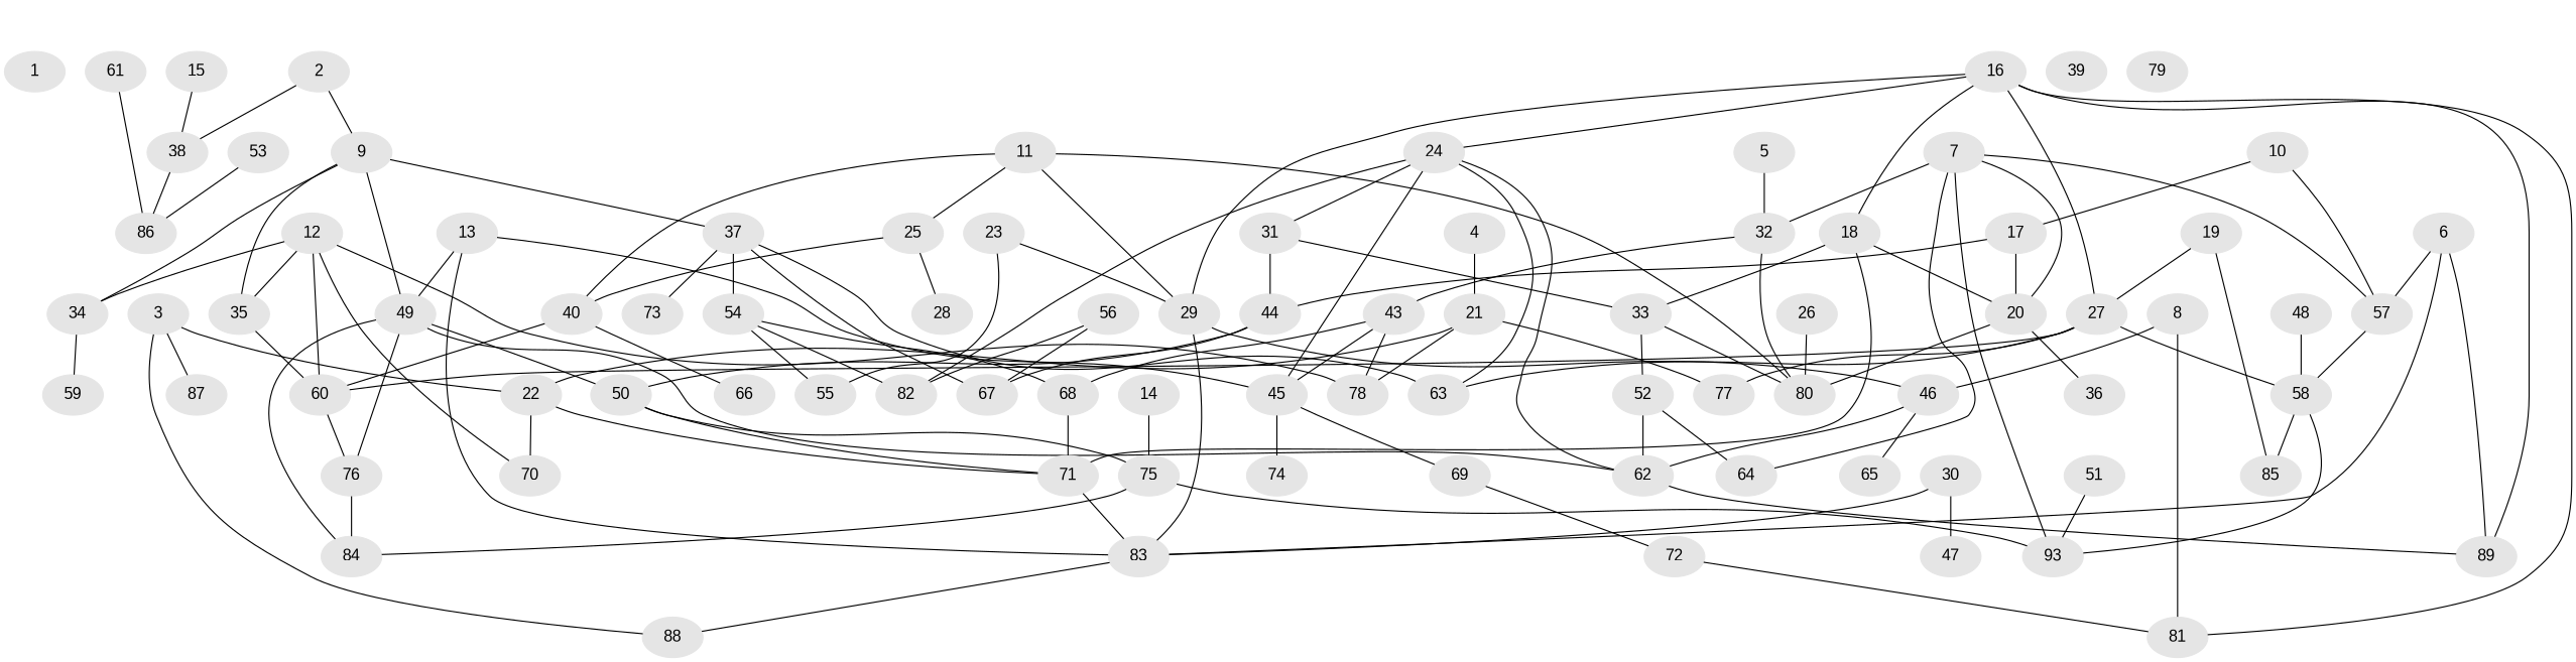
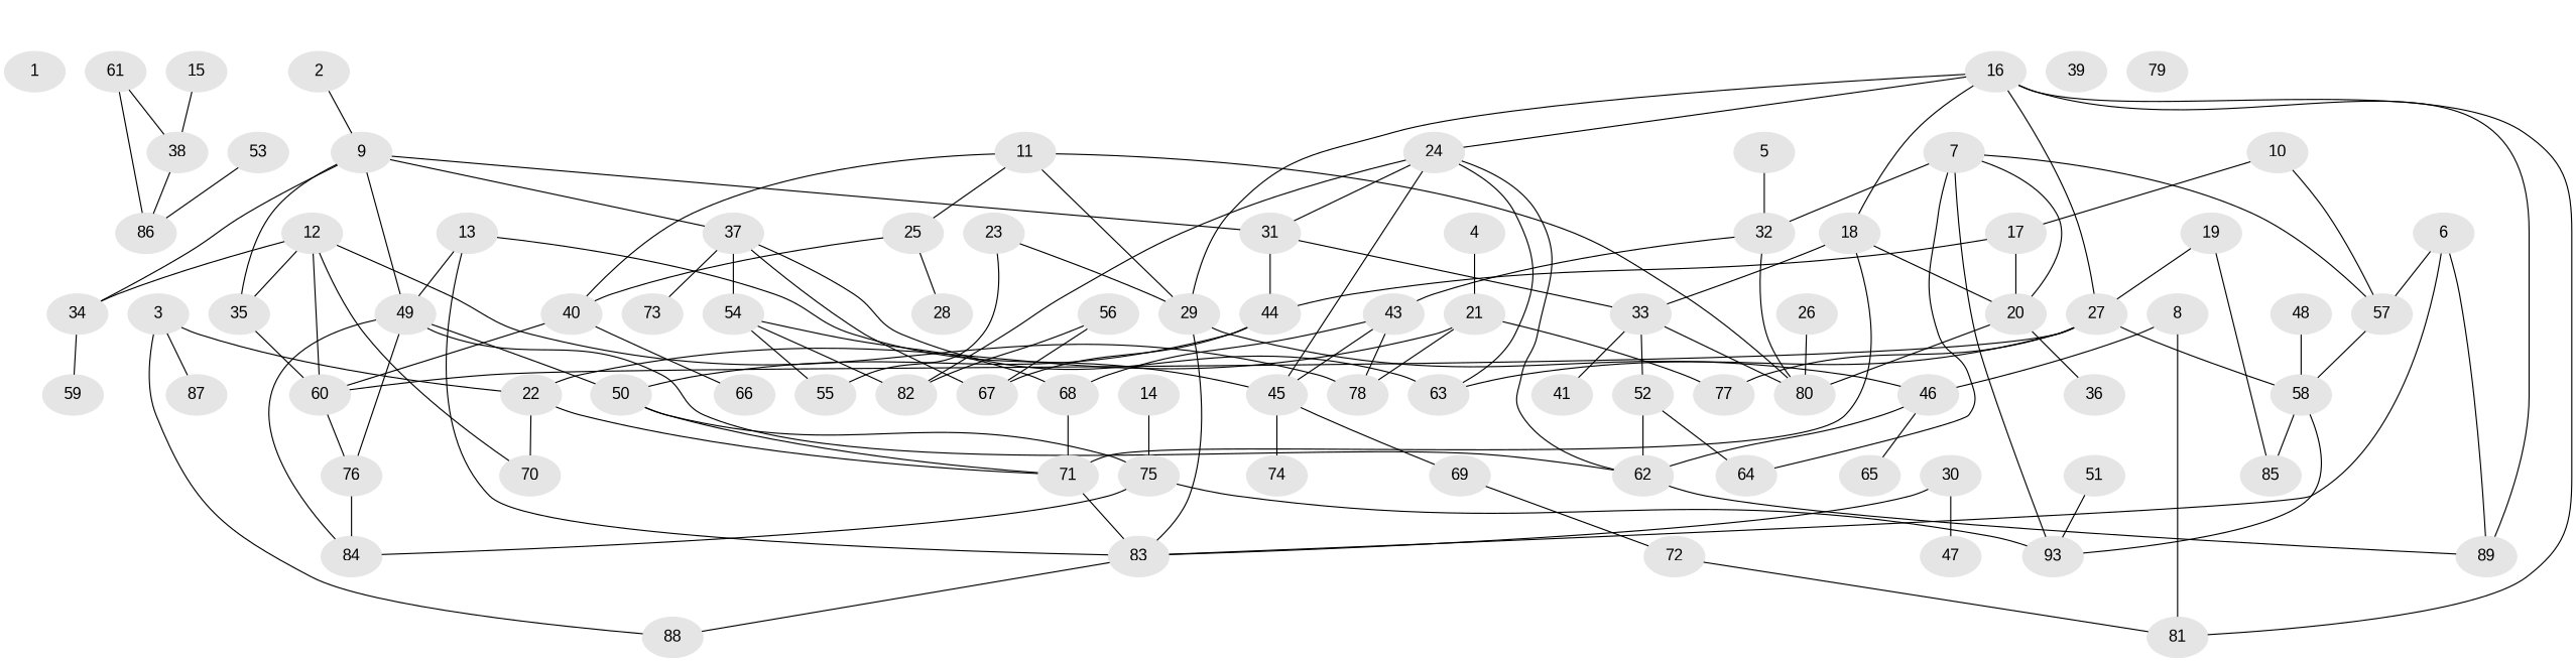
  graph {
    fontname="Liberation Sans"
    node [color=gray90 fontname="Liberation Sans" style=filled]
    edge [fontname="Liberation Sans"]
    1
    2
    9
    38
    31
    34
    35
    37
    49
    86
    3
    22
    87
    88
    70
    71
    4
    21
    78
    77
    5
    32
    80
    43
    6
    57
    83
    89
    58
    7
    20
    64
    n33 [label=93]
    36
    8
    46
    81
    62
    65
    44
    33
    59
    60
    63
    54
    67
    73
    50
    76
    84
    10
    17
    11
    25
    29
    40
    28
    66
    12
    13
    45
    69
    74
    14
    75
    15
    16
    18
    24
    27
    82
+   41
    52
    19
    85
    23
    55
    26
    30
    47
    68
    39
    48
    72
    51
    53
    56
    61
    79
    2 -- 9
-   2 -- 38
+   61 -- 38
+   9 -- 31
    9 -- 34
    9 -- 35
    9 -- 37
    9 -- 49
    38 -- 86
    31 -- 44
    31 -- 33
    34 -- 59
    35 -- 60
    37 -- 63
    37 -- 54
    37 -- 67
    37 -- 73
    49 -- 62
    49 -- 50
    49 -- 76
    49 -- 84
    3 -- 22
    3 -- 87
    3 -- 88
    22 -- 70
    22 -- 71
    71 -- 83
    4 -- 21
    21 -- 22
    21 -- 78
    21 -- 77
    5 -- 32
    32 -- 80
    32 -- 43
    43 -- 78
    43 -- 45
    43 -- 68
    6 -- 57
    6 -- 83
    6 -- 89
    57 -- 58
    83 -- 88
    58 -- n33
    58 -- 85
    7 -- 32
    7 -- 57
    7 -- 20
    7 -- 64
    7 -- n33
    20 -- 80
    20 -- 36
    8 -- 46
    8 -- 81
    46 -- 62
    46 -- 65
    62 -- 89
    44 -- 67
    44 -- 50
    33 -- 80
+   33 -- 41
    33 -- 52
    60 -- 76
    54 -- 82
    54 -- 55
    54 -- 68
    50 -- 71
    50 -- 75
    76 -- 84
    10 -- 57
    10 -- 17
    17 -- 20
    17 -- 44
    11 -- 80
    11 -- 25
    11 -- 29
    11 -- 40
    25 -- 40
    25 -- 28
    29 -- 83
    29 -- 46
    40 -- 60
    40 -- 66
    12 -- 34
    12 -- 35
    12 -- 70
    12 -- 78
    12 -- 60
    13 -- 49
    13 -- 83
    13 -- 45
    45 -- 69
    45 -- 74
    69 -- 72
    14 -- 75
    75 -- n33
    75 -- 84
    15 -- 38
    16 -- 89
    16 -- 81
    16 -- 29
    16 -- 18
    16 -- 24
    16 -- 27
    18 -- 71
    18 -- 20
    18 -- 33
    24 -- 31
    24 -- 62
    24 -- 63
    24 -- 45
    24 -- 82
    27 -- 77
    27 -- 58
    27 -- 60
    27 -- 63
    52 -- 64
    52 -- 62
    19 -- 27
    19 -- 85
    23 -- 29
    23 -- 55
    26 -- 80
    30 -- 83
    30 -- 47
    68 -- 71
    48 -- 58
    72 -- 81
    51 -- n33
    53 -- 86
    56 -- 67
    56 -- 82
    61 -- 86
  }
